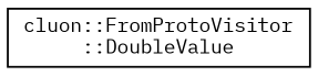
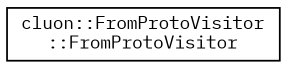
  digraph {
    rankdir=LR
    fontname="IBM Plex Mono"
-   n1 [color=black fillcolor=white fontname="IBM Plex Mono" fontsize=10 height=0.2 label="cluon::FromProtoVisitor\l::DoubleValue" shape=record style=filled width=0.4]
+   n1 [color=black fillcolor=white fontname="IBM Plex Mono" fontsize=10 height=0.2 label="cluon::FromProtoVisitor\l::FromProtoVisitor" shape=record style=filled width=0.4]
  }
